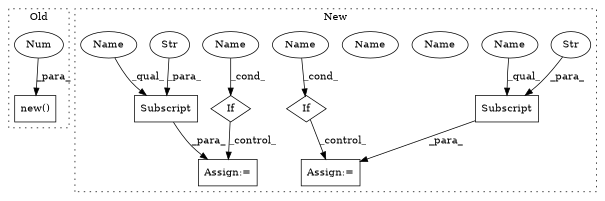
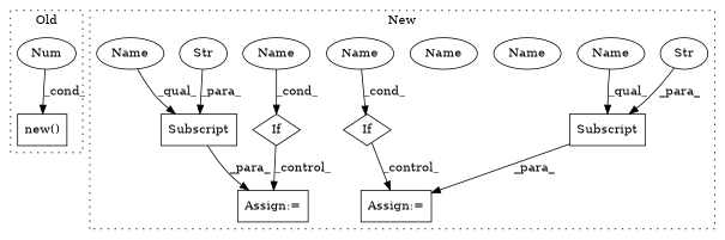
  digraph {
    node [a=87 l=9 s=4112 shape=ellipse]
    n1 [a=75 l="6,1" label="new()" s="3813,3820" shape=box]
    n2 [a=76 l=1 label=Num s=3819]
    n3 [a=63 l="25,0" label=Subscript s="4362,0" shape=box]
    n4 [a=63 l="23,0" label=Subscript s="4147,0" shape=box]
    n5 [a=66 l=10 label=Str s=4159]
    n6 [a=66 l=12 label=Str s=4374]
    n7 [a=68 l=3 label="Assign:=" s=4359 shape=box]
    n8 [a=96 l="3,22" label=If s="4324,4336" shape=diamond]
    n9 [a=96 l="3,22" label=If s="4109,4121" shape=diamond]
    n10 [label=Name]
    n11 [a=68 l=3 label="Assign:=" s=4144 shape=box]
    n12 [label=Name s=4327]
    n13 [l=11 label=Name s=4362]
    n14 [l=11 label=Name s=4147]
    n15 [label=Name s=4327]
    n16 [label=Name]
    subgraph cluster_1 {
      label=Old
      style=dotted
      n1
      n2
    }
    subgraph cluster_2 {
      label=New
      style=dotted
      n3
      n4
      n5
      n6
      n7
      n8
      n9
      n10
      n11
      n12
      n13
      n14
      n15
      n16
    }
-   n2 -> n1 [label=_para_]
+   n2 -> n1 [label=_cond_]
    n3 -> n7 [label=_para_]
    n4 -> n11 [label=_para_]
    n5 -> n4 [label=_para_]
    n6 -> n3 [label=_para_]
    n8 -> n7 [label=_control_]
    n9 -> n11 [label=_control_]
    n13 -> n3 [label=_qual_]
    n14 -> n4 [label=_qual_]
    n15 -> n8 [label=_cond_]
    n16 -> n9 [label=_cond_]
  }
